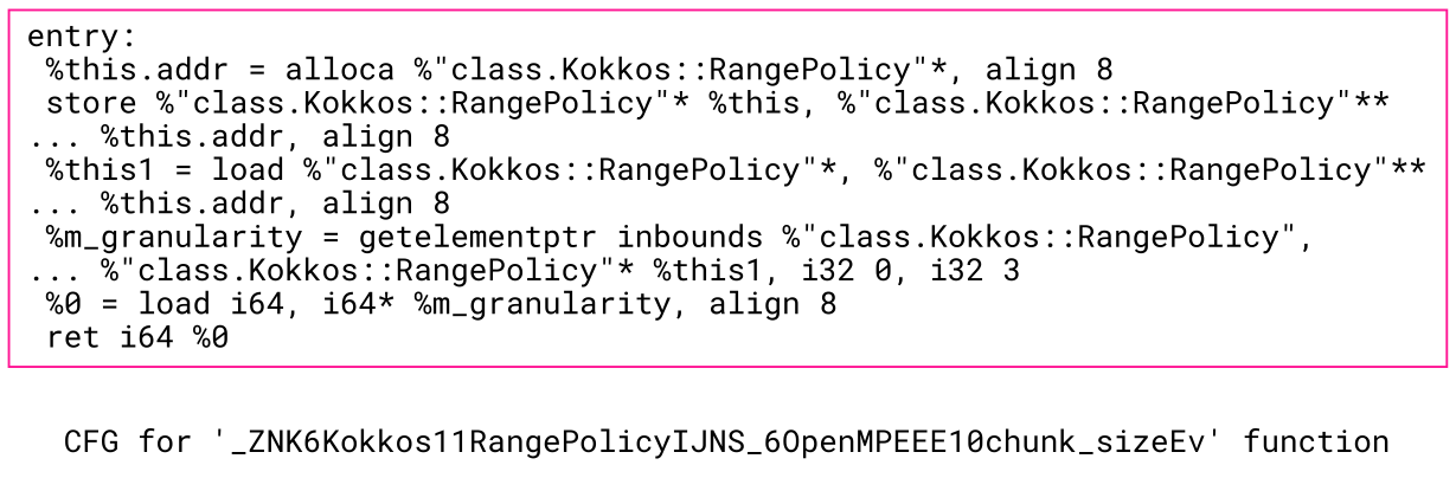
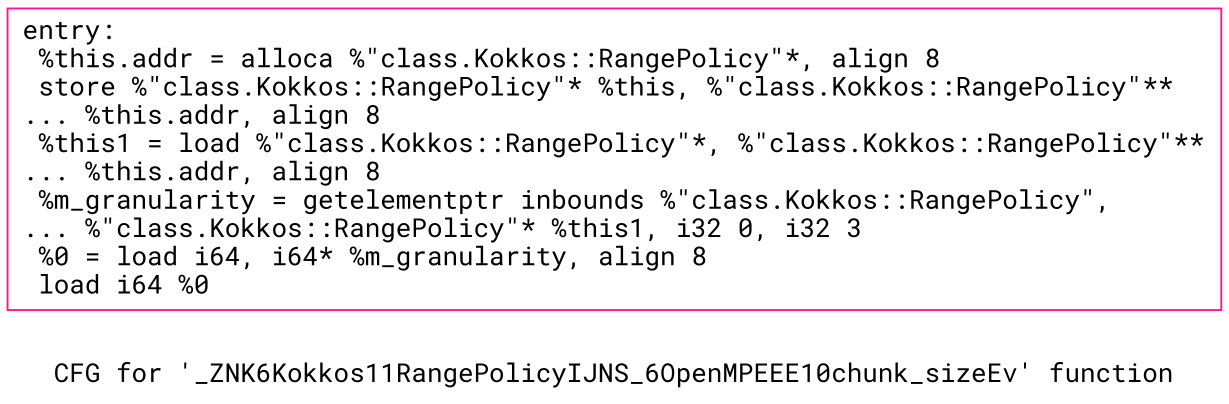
  digraph {
    label="CFG for '_ZNK6Kokkos11RangePolicyIJNS_6OpenMPEEE10chunk_sizeEv' function"
    fontname="Roboto Mono"
-   n1 [label="{entry:\l  %this.addr = alloca %\"class.Kokkos::RangePolicy\"*, align 8\l  store %\"class.Kokkos::RangePolicy\"* %this, %\"class.Kokkos::RangePolicy\"**\l... %this.addr, align 8\l  %this1 = load %\"class.Kokkos::RangePolicy\"*, %\"class.Kokkos::RangePolicy\"**\l... %this.addr, align 8\l  %m_granularity = getelementptr inbounds %\"class.Kokkos::RangePolicy\",\l... %\"class.Kokkos::RangePolicy\"* %this1, i32 0, i32 3\l  %0 = load i64, i64* %m_granularity, align 8\l  ret i64 %0\l}" shape=record color=deeppink fontname="Roboto Mono"]
+   n1 [label="{entry:\l  %this.addr = alloca %\"class.Kokkos::RangePolicy\"*, align 8\l  store %\"class.Kokkos::RangePolicy\"* %this, %\"class.Kokkos::RangePolicy\"**\l... %this.addr, align 8\l  %this1 = load %\"class.Kokkos::RangePolicy\"*, %\"class.Kokkos::RangePolicy\"**\l... %this.addr, align 8\l  %m_granularity = getelementptr inbounds %\"class.Kokkos::RangePolicy\",\l... %\"class.Kokkos::RangePolicy\"* %this1, i32 0, i32 3\l  %0 = load i64, i64* %m_granularity, align 8\l  load i64 %0\l}" shape=record color=deeppink fontname="Roboto Mono"]
  }
